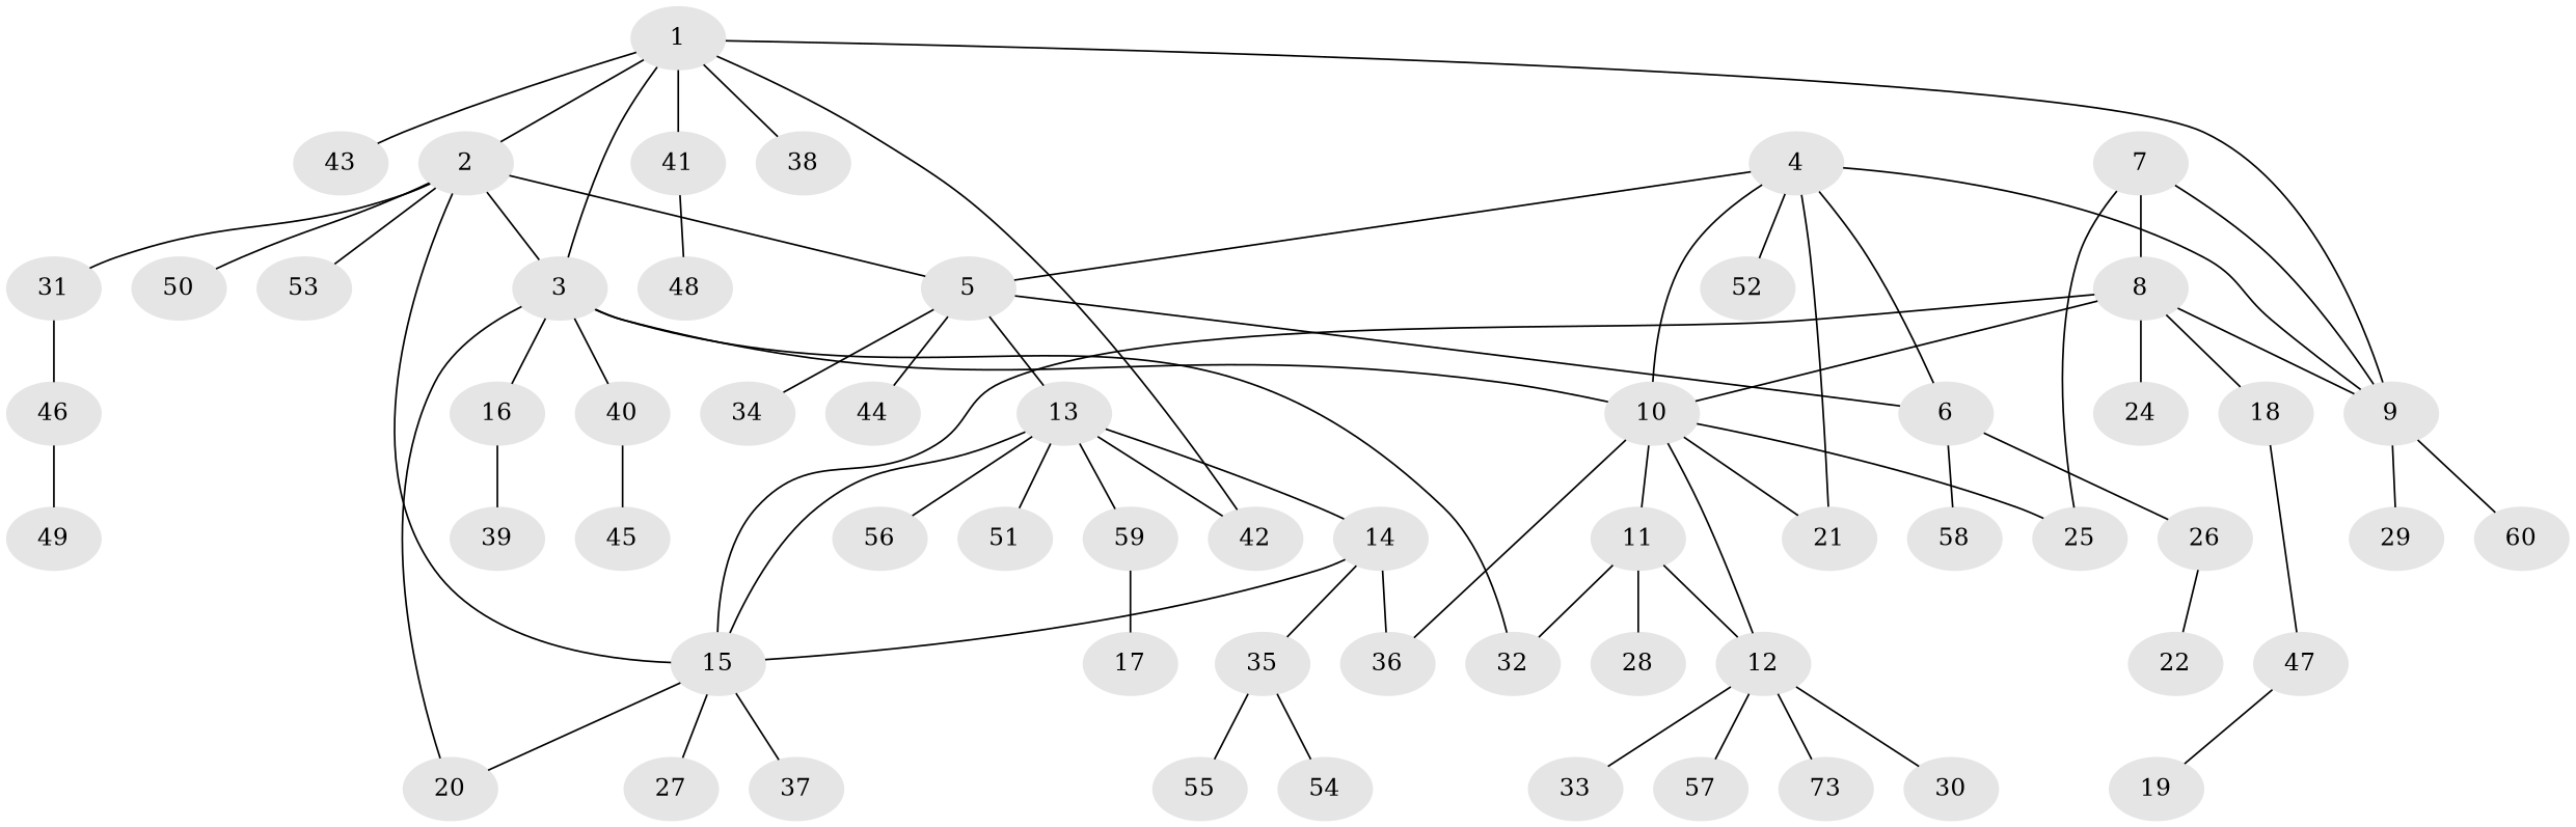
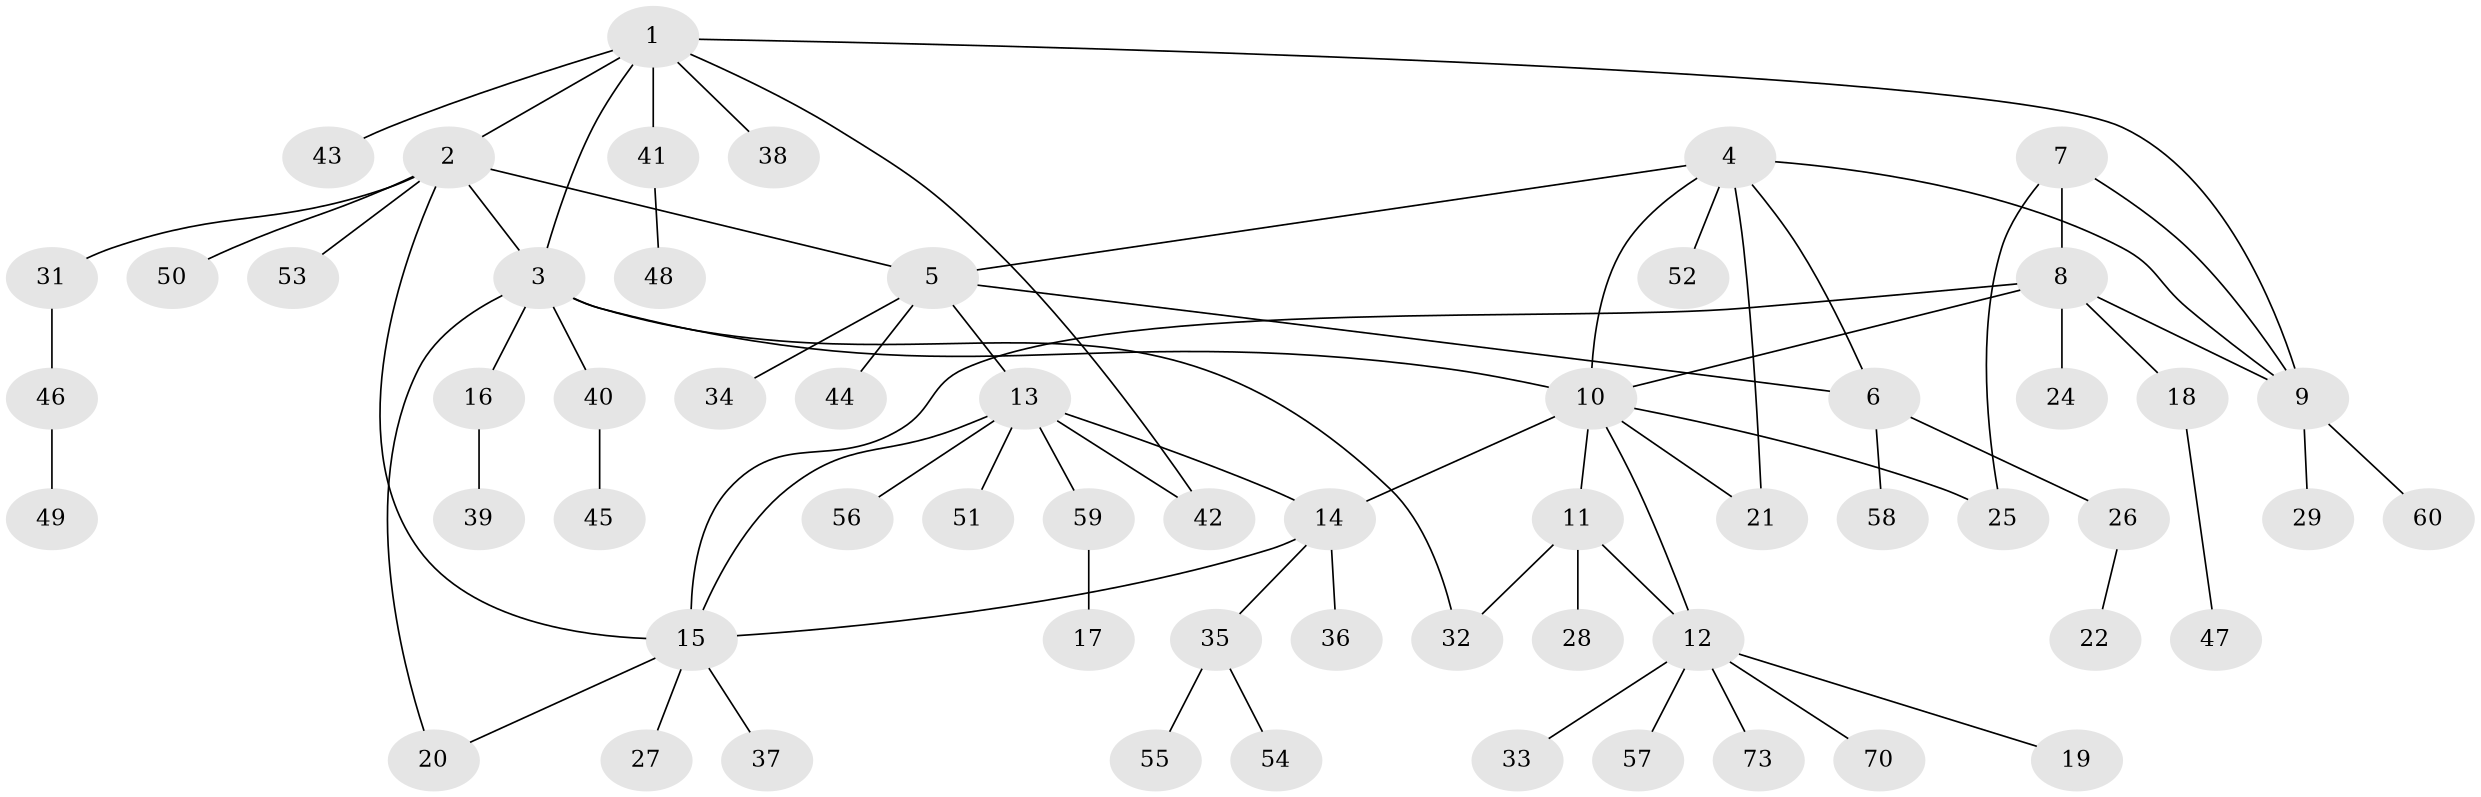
  graph {
    node [color=gray90 style=filled]
    1
    2
    3
    9
    38
    41
    42
    43
    5
    15
    31
    50
    53
    10
    16
    20
    32
    40
    29
    60
    48
    6
    13
    34
    44
    27
    37
    46
    21
    25
    11
    12
    14
    39
    45
    4
    52
    26
    58
    51
    56
    59
    22
    7
    8
    18
    24
    47
    28
    19
    n51 [label=73]
-   30
+   30 [label=70]
    33
    57
    35
    36
    17
    54
    55
    49
    1 -- 2
    1 -- 3
    1 -- 9
    1 -- 38
    1 -- 41
    1 -- 42
    1 -- 43
    2 -- 3
    2 -- 5
    2 -- 15
    2 -- 31
    2 -- 50
    2 -- 53
    3 -- 10
    3 -- 16
    3 -- 20
    3 -- 32
    3 -- 40
    9 -- 29
    9 -- 60
    41 -- 48
    5 -- 6
    5 -- 13
    5 -- 34
    5 -- 44
    15 -- 20
    15 -- 27
    15 -- 37
    31 -- 46
    10 -- 21
    10 -- 25
    10 -- 11
    10 -- 12
-   10 -- 36
+   10 -- 14
    16 -- 39
    40 -- 45
    6 -- 26
    6 -- 58
    13 -- 42
    13 -- 15
    13 -- 14
    13 -- 51
    13 -- 56
    13 -- 59
    46 -- 49
    11 -- 32
    11 -- 12
    11 -- 28
-   47 -- 19
+   12 -- 19
    12 -- n51
    12 -- 30
    12 -- 33
    12 -- 57
    14 -- 15
    14 -- 35
    14 -- 36
    4 -- 9
    4 -- 5
    4 -- 10
    4 -- 6
    4 -- 21
    4 -- 52
    26 -- 22
    59 -- 17
    7 -- 9
    7 -- 25
    7 -- 8
    8 -- 9
    8 -- 15
    8 -- 10
    8 -- 18
    8 -- 24
    18 -- 47
    35 -- 54
    35 -- 55
  }
